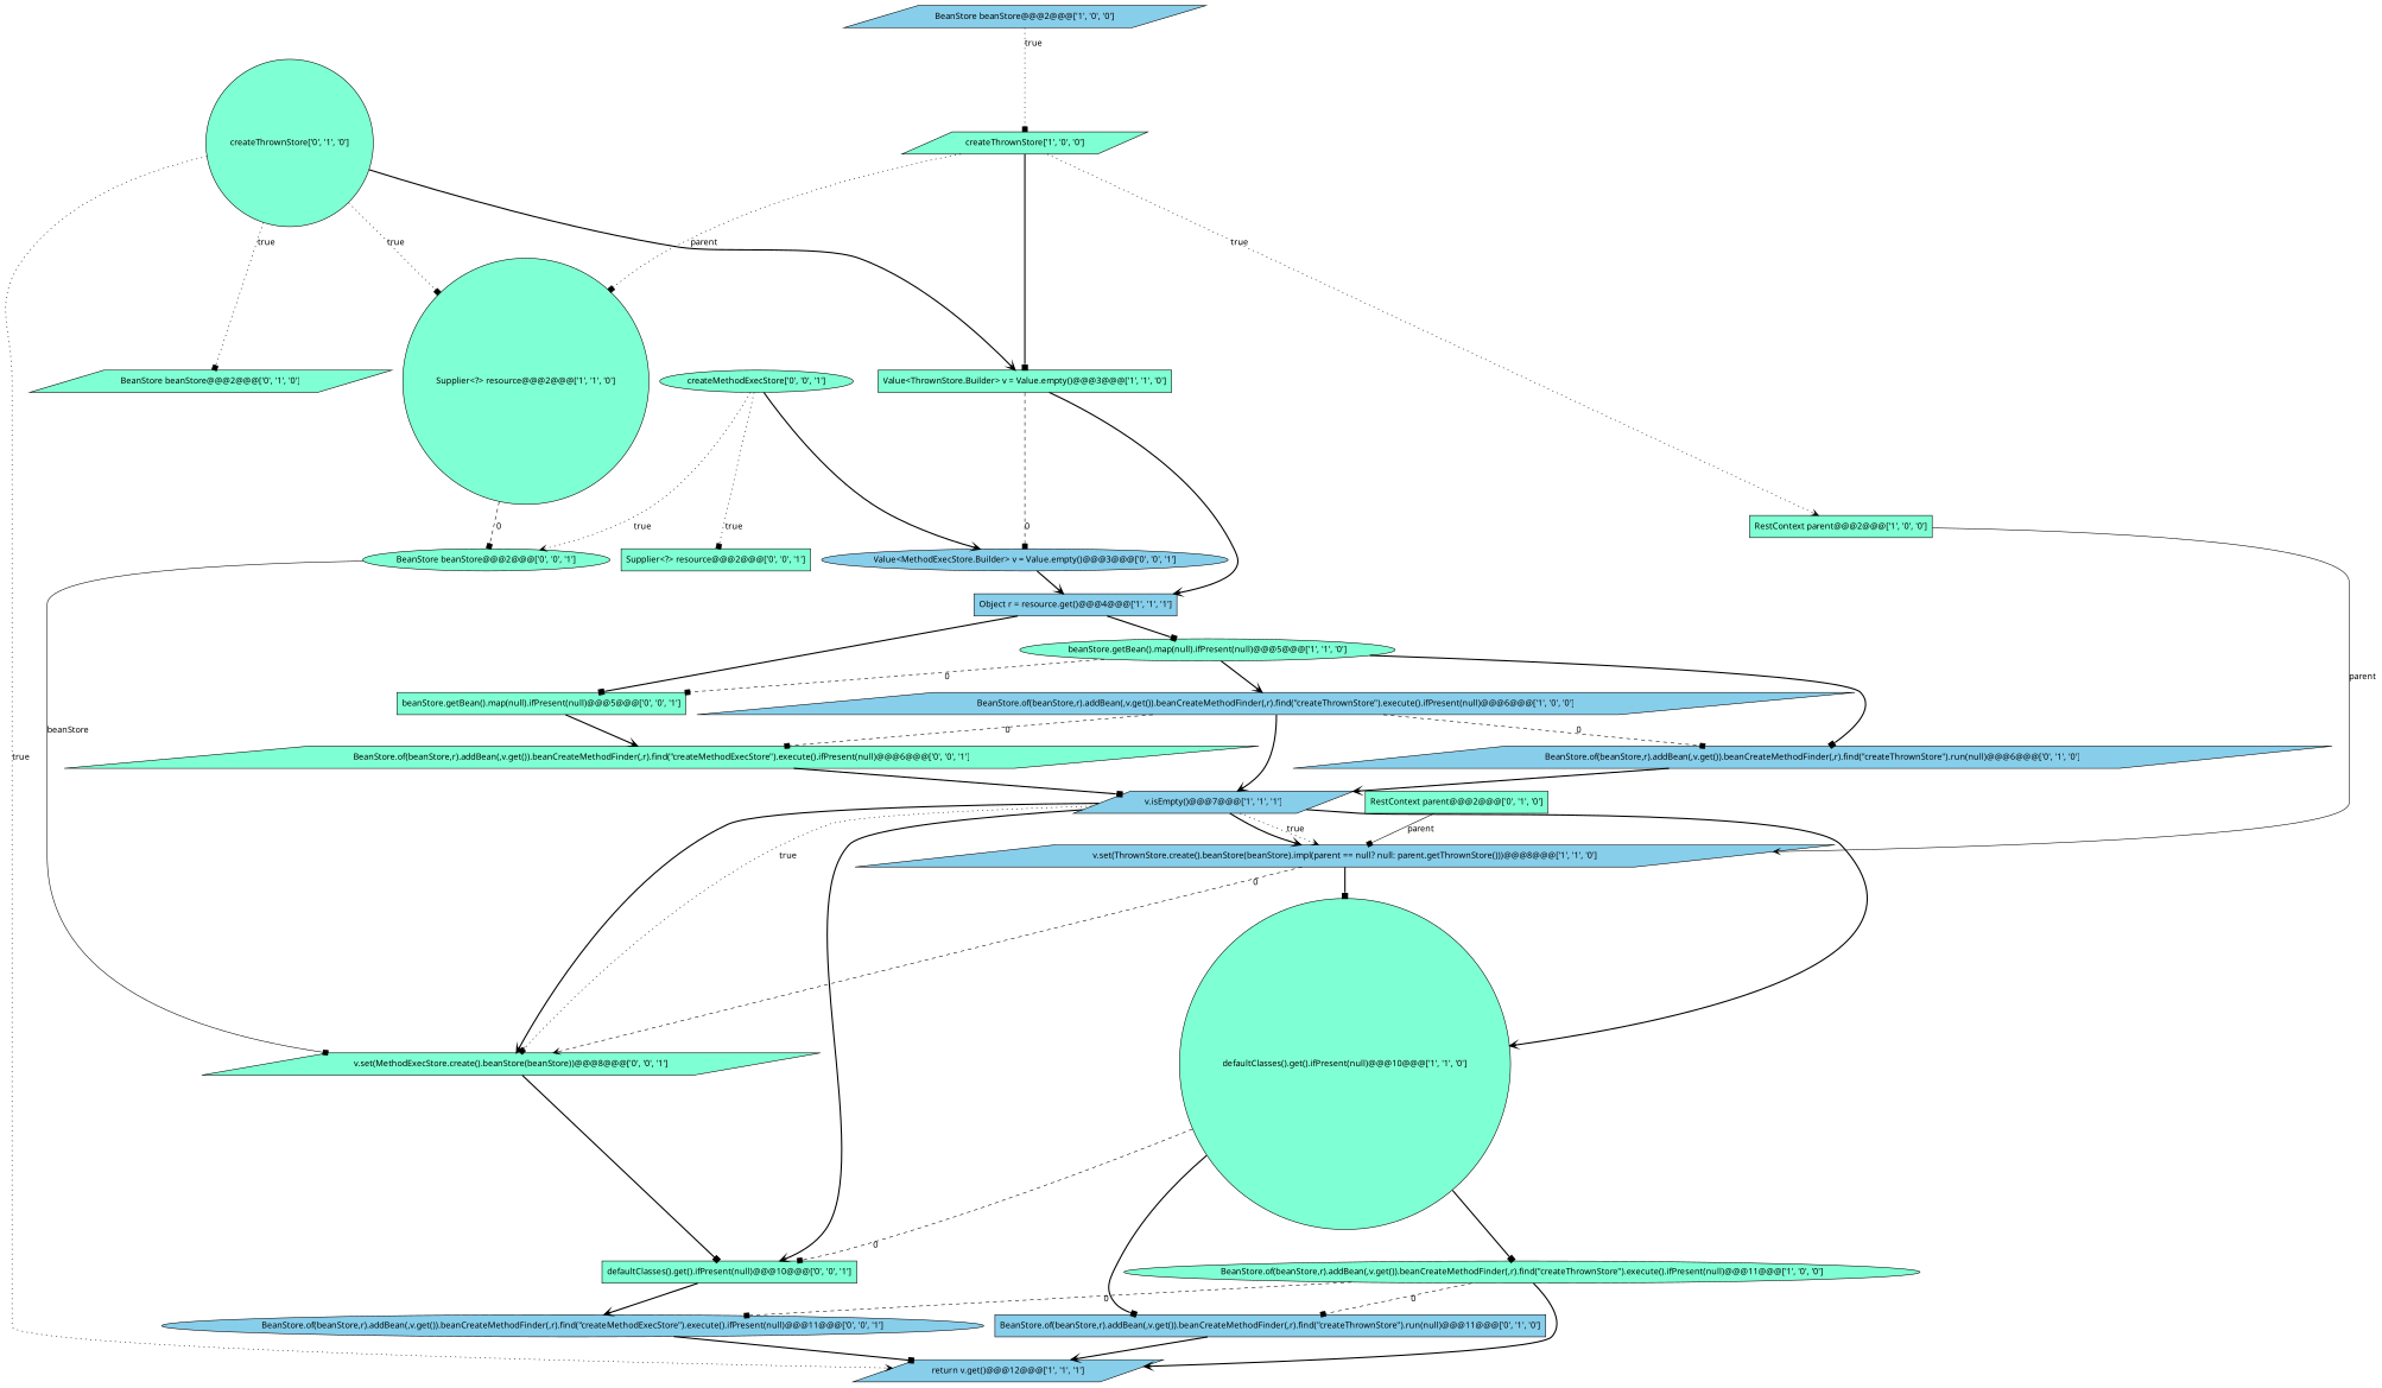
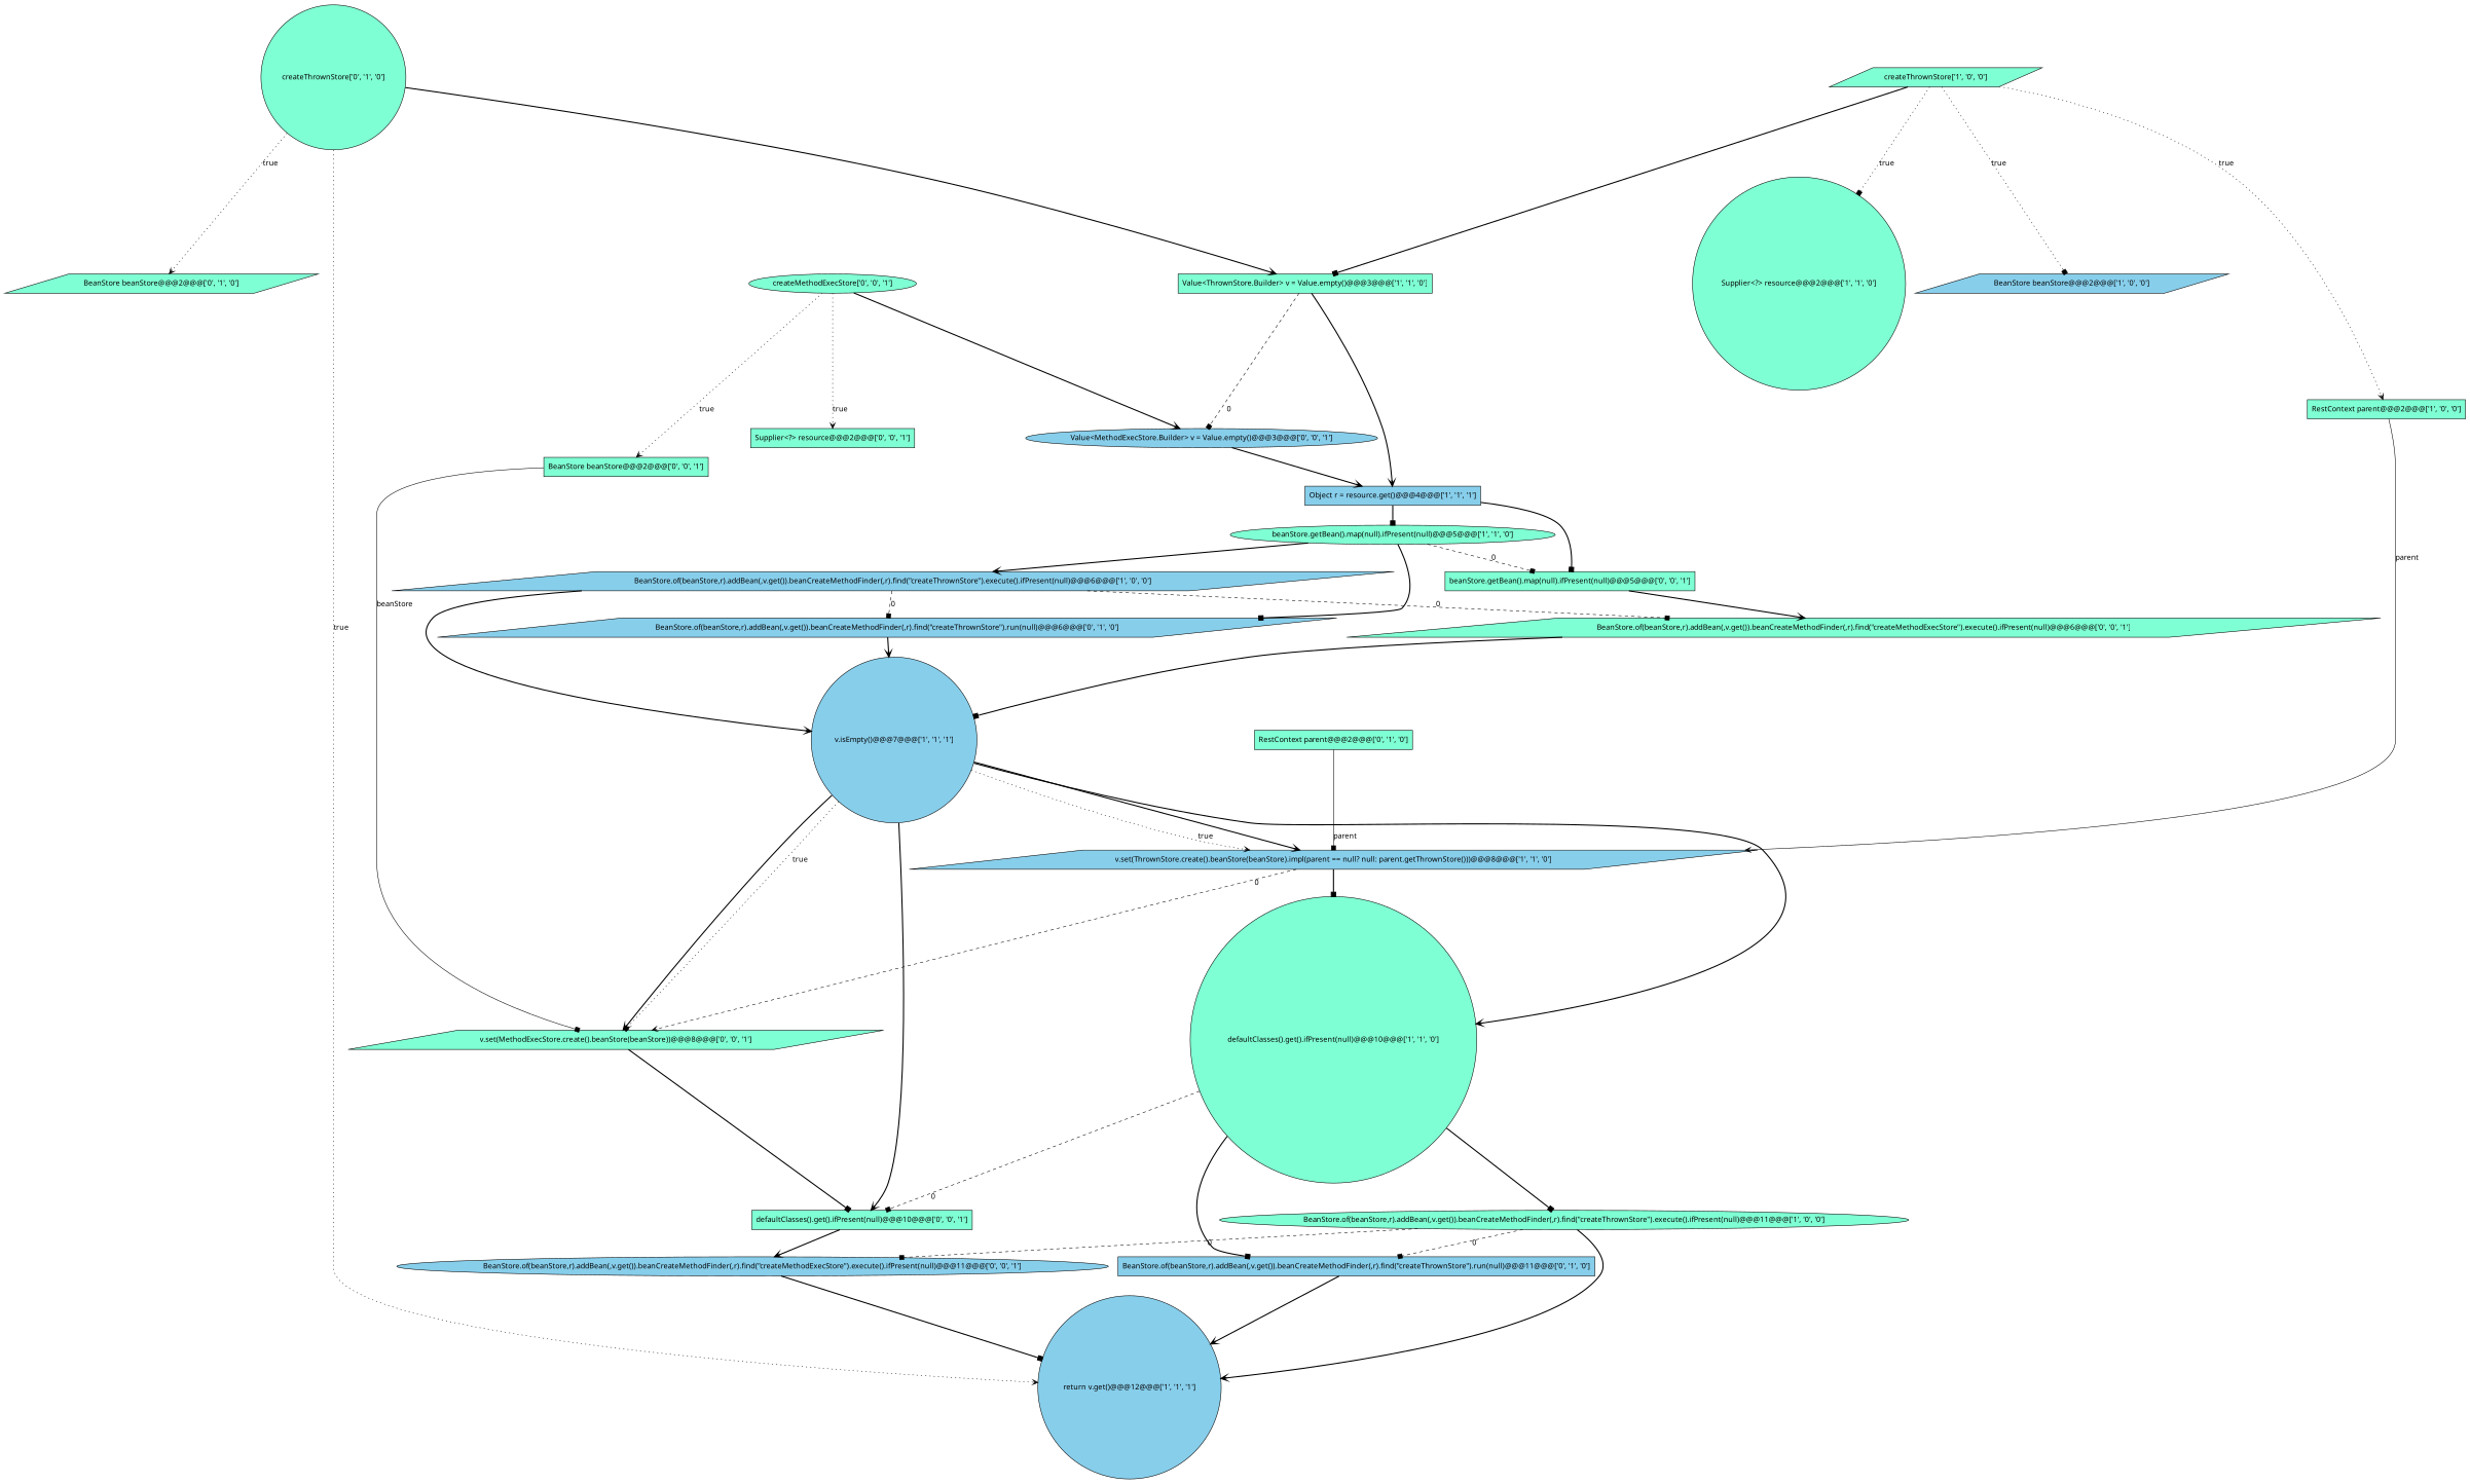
  digraph {
    fontname="Noto Sans"
    node [fillcolor=aquamarine fontname="Noto Sans" shape=box style=filled]
    edge [arrowhead=box fontname="Noto Sans" style=bold]
    n1 [label="defaultClasses().get().ifPresent(null)@@@10@@@['1', '1', '0']" shape=circle]
    n2 [label="defaultClasses().get().ifPresent(null)@@@10@@@['0', '0', '1']"]
    n3 [fillcolor=skyblue label="BeanStore.of(beanStore,r).addBean(,v.get()).beanCreateMethodFinder(,r).find(\"createThrownStore\").run(null)@@@11@@@['0', '1', '0']"]
    n4 [label="BeanStore.of(beanStore,r).addBean(,v.get()).beanCreateMethodFinder(,r).find(\"createThrownStore\").execute().ifPresent(null)@@@11@@@['1', '0', '0']" shape=ellipse]
    n5 [fillcolor=skyblue label="BeanStore.of(beanStore,r).addBean(,v.get()).beanCreateMethodFinder(,r).find(\"createMethodExecStore\").execute().ifPresent(null)@@@11@@@['0', '0', '1']" shape=ellipse]
-   n6 [fillcolor=skyblue label="return v.get()@@@12@@@['1', '1', '1']" shape=parallelogram]
+   n6 [fillcolor=skyblue label="return v.get()@@@12@@@['1', '1', '1']" shape=circle]
    n7 [fillcolor=skyblue label="Object r = resource.get()@@@4@@@['1', '1', '1']"]
    n8 [label="beanStore.getBean().map(null).ifPresent(null)@@@5@@@['0', '0', '1']"]
    n9 [label="beanStore.getBean().map(null).ifPresent(null)@@@5@@@['1', '1', '0']" shape=ellipse]
    n10 [label="BeanStore.of(beanStore,r).addBean(,v.get()).beanCreateMethodFinder(,r).find(\"createMethodExecStore\").execute().ifPresent(null)@@@6@@@['0', '0', '1']" shape=parallelogram]
    n11 [fillcolor=skyblue label="BeanStore.of(beanStore,r).addBean(,v.get()).beanCreateMethodFinder(,r).find(\"createThrownStore\").execute().ifPresent(null)@@@6@@@['1', '0', '0']" shape=parallelogram]
    n12 [fillcolor=skyblue label="BeanStore.of(beanStore,r).addBean(,v.get()).beanCreateMethodFinder(,r).find(\"createThrownStore\").run(null)@@@6@@@['0', '1', '0']" shape=parallelogram]
-   n13 [fillcolor=skyblue label="v.isEmpty()@@@7@@@['1', '1', '1']" shape=parallelogram]
+   n13 [fillcolor=skyblue label="v.isEmpty()@@@7@@@['1', '1', '1']" shape=circle]
    n14 [fillcolor=skyblue label="v.set(ThrownStore.create().beanStore(beanStore).impl(parent == null? null: parent.getThrownStore()))@@@8@@@['1', '1', '0']" shape=parallelogram]
    n15 [label="v.set(MethodExecStore.create().beanStore(beanStore))@@@8@@@['0', '0', '1']" shape=parallelogram]
    n16 [label="RestContext parent@@@2@@@['0', '1', '0']"]
    n17 [label="Supplier<?> resource@@@2@@@['0', '0', '1']"]
    n18 [fillcolor=skyblue label="BeanStore beanStore@@@2@@@['1', '0', '0']" shape=parallelogram]
    n19 [fillcolor=skyblue label="Value<MethodExecStore.Builder> v = Value.empty()@@@3@@@['0', '0', '1']" shape=ellipse]
    n20 [label="BeanStore beanStore@@@2@@@['0', '1', '0']" shape=parallelogram]
    n21 [label="RestContext parent@@@2@@@['1', '0', '0']"]
    n22 [label="createMethodExecStore['0', '0', '1']" shape=ellipse]
-   n23 [label="BeanStore beanStore@@@2@@@['0', '0', '1']" shape=ellipse]
+   n23 [label="BeanStore beanStore@@@2@@@['0', '0', '1']"]
    n24 [label="createThrownStore['0', '1', '0']" shape=circle]
    n25 [label="Supplier<?> resource@@@2@@@['1', '1', '0']" shape=circle]
    n26 [label="Value<ThrownStore.Builder> v = Value.empty()@@@3@@@['1', '1', '0']"]
    n27 [label="createThrownStore['1', '0', '0']" shape=parallelogram]
    n1 -> n2 [label=0 style=dashed]
    n1 -> n3
    n1 -> n4
    n2 -> n5 [arrowhead=vee]
    n3 -> n6 [arrowhead=vee]
    n4 -> n3 [label=0 style=dashed]
    n4 -> n5 [label=0 style=dashed]
    n4 -> n6 [arrowhead=vee]
    n5 -> n6
    n7 -> n8
    n7 -> n9
    n8 -> n10 [arrowhead=vee]
    n9 -> n8 [label=0 style=dashed]
    n9 -> n11 [arrowhead=vee]
    n9 -> n12
    n10 -> n13
    n11 -> n10 [label=0 style=dashed]
    n11 -> n12 [label=0 style=dashed]
    n11 -> n13 [arrowhead=vee]
    n12 -> n13 [arrowhead=vee]
    n13 -> n1 [arrowhead=vee]
    n13 -> n2 [arrowhead=vee]
    n13 -> n14 [arrowhead=vee label=true style=dotted]
    n13 -> n14 [arrowhead=vee]
    n13 -> n15 [arrowhead=vee]
    n13 -> n15 [label=true style=dotted]
    n14 -> n1
    n14 -> n15 [arrowhead=vee label=0 style=dashed]
    n15 -> n2
    n16 -> n14 [label=parent style=solid]
    n19 -> n7 [arrowhead=vee]
    n21 -> n14 [arrowhead=vee label=parent style=solid]
-   n22 -> n17 [label=true style=dotted]
+   n22 -> n17 [arrowhead=vee label=true style=dotted]
    n22 -> n19 [arrowhead=vee]
    n22 -> n23 [arrowhead=vee label=true style=dotted]
    n23 -> n15 [label=beanStore style=solid]
    n24 -> n6 [arrowhead=vee label=true style=dotted]
-   n24 -> n20 [label=true style=dotted]
-   n24 -> n25 [label=true style=dotted]
+   n24 -> n20 [arrowhead=vee label=true style=dotted]
    n24 -> n26 [arrowhead=vee]
-   n25 -> n23 [label=0 style=dashed]
    n26 -> n7 [arrowhead=vee]
    n26 -> n19 [label=0 style=dashed]
-   n18 -> n27 [label=true style=dotted]
+   n27 -> n18 [label=true style=dotted]
    n27 -> n21 [arrowhead=vee label=true style=dotted]
-   n27 -> n25 [label=parent style=dotted]
+   n27 -> n25 [label=true style=dotted]
    n27 -> n26
  }
